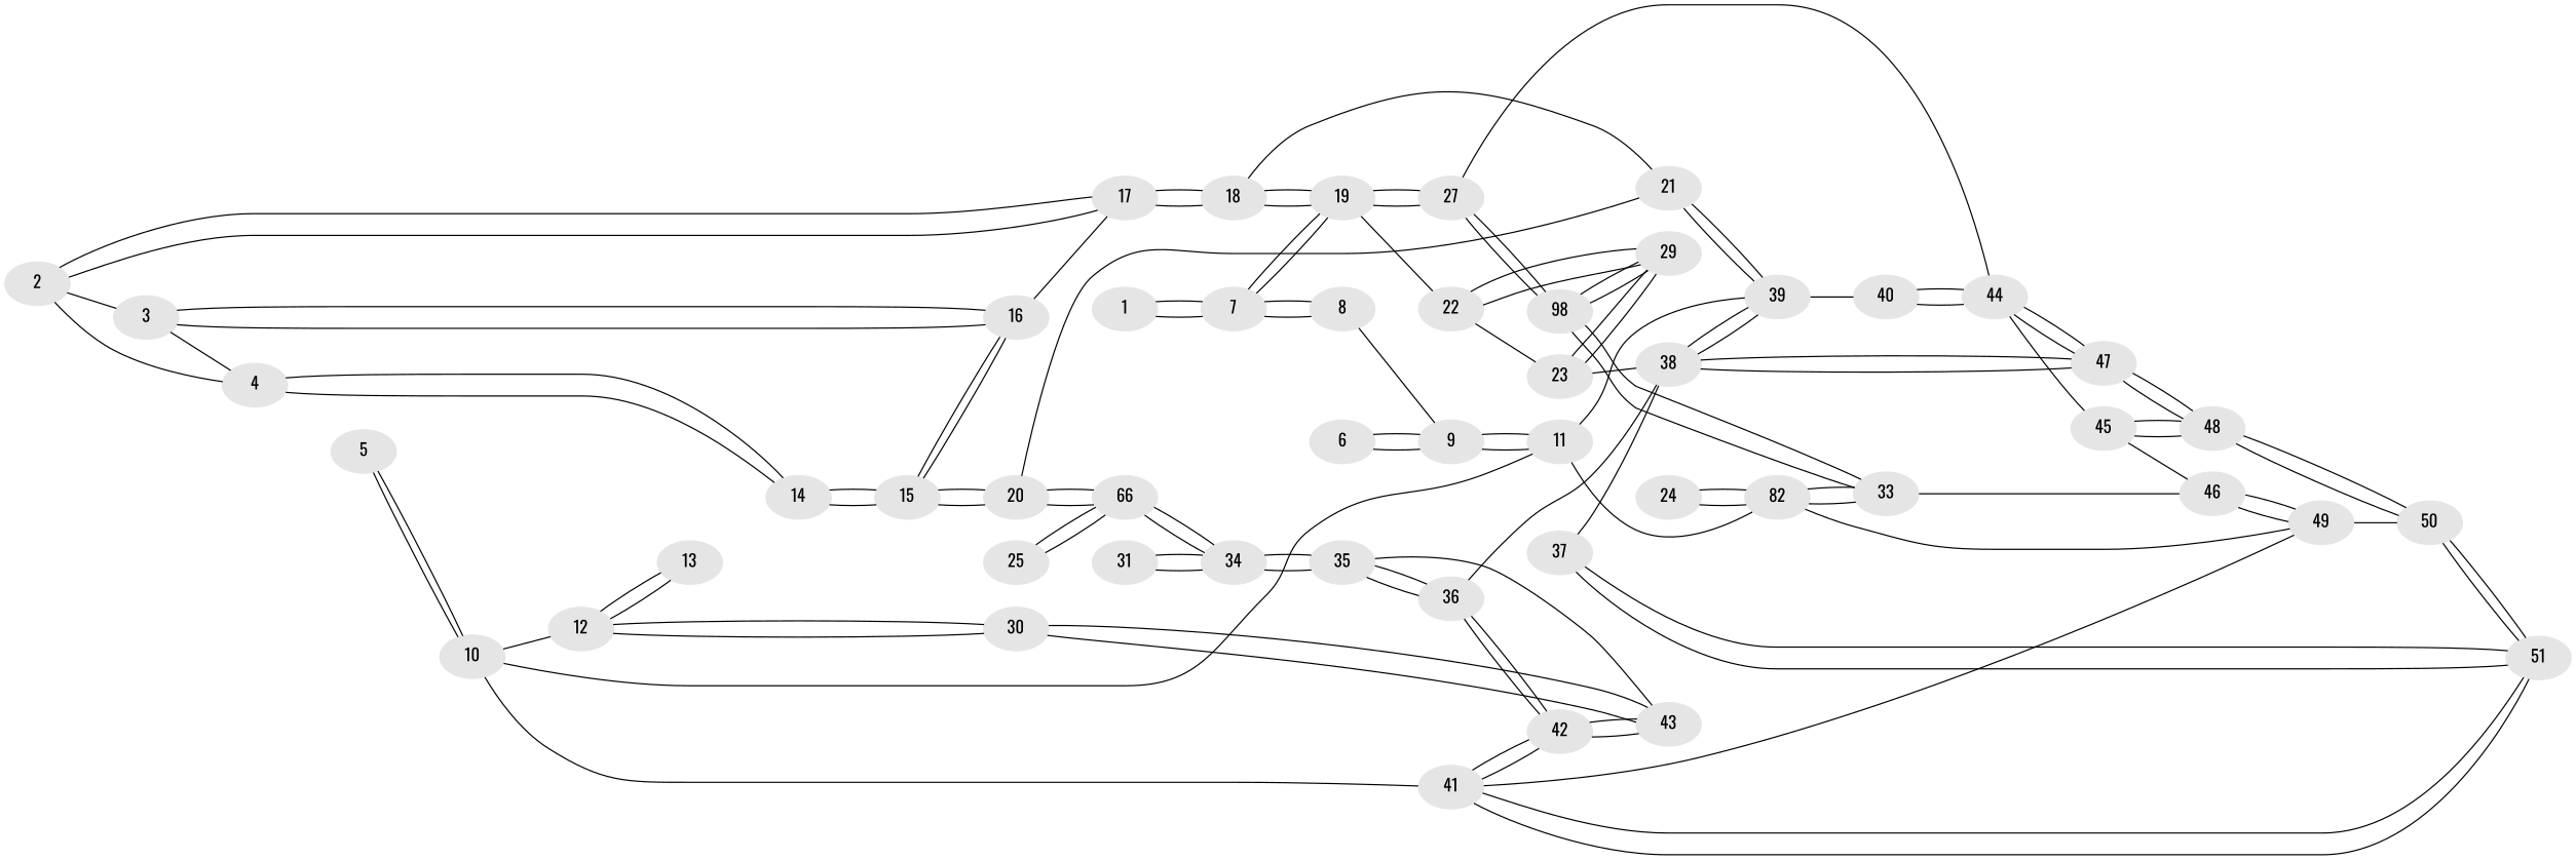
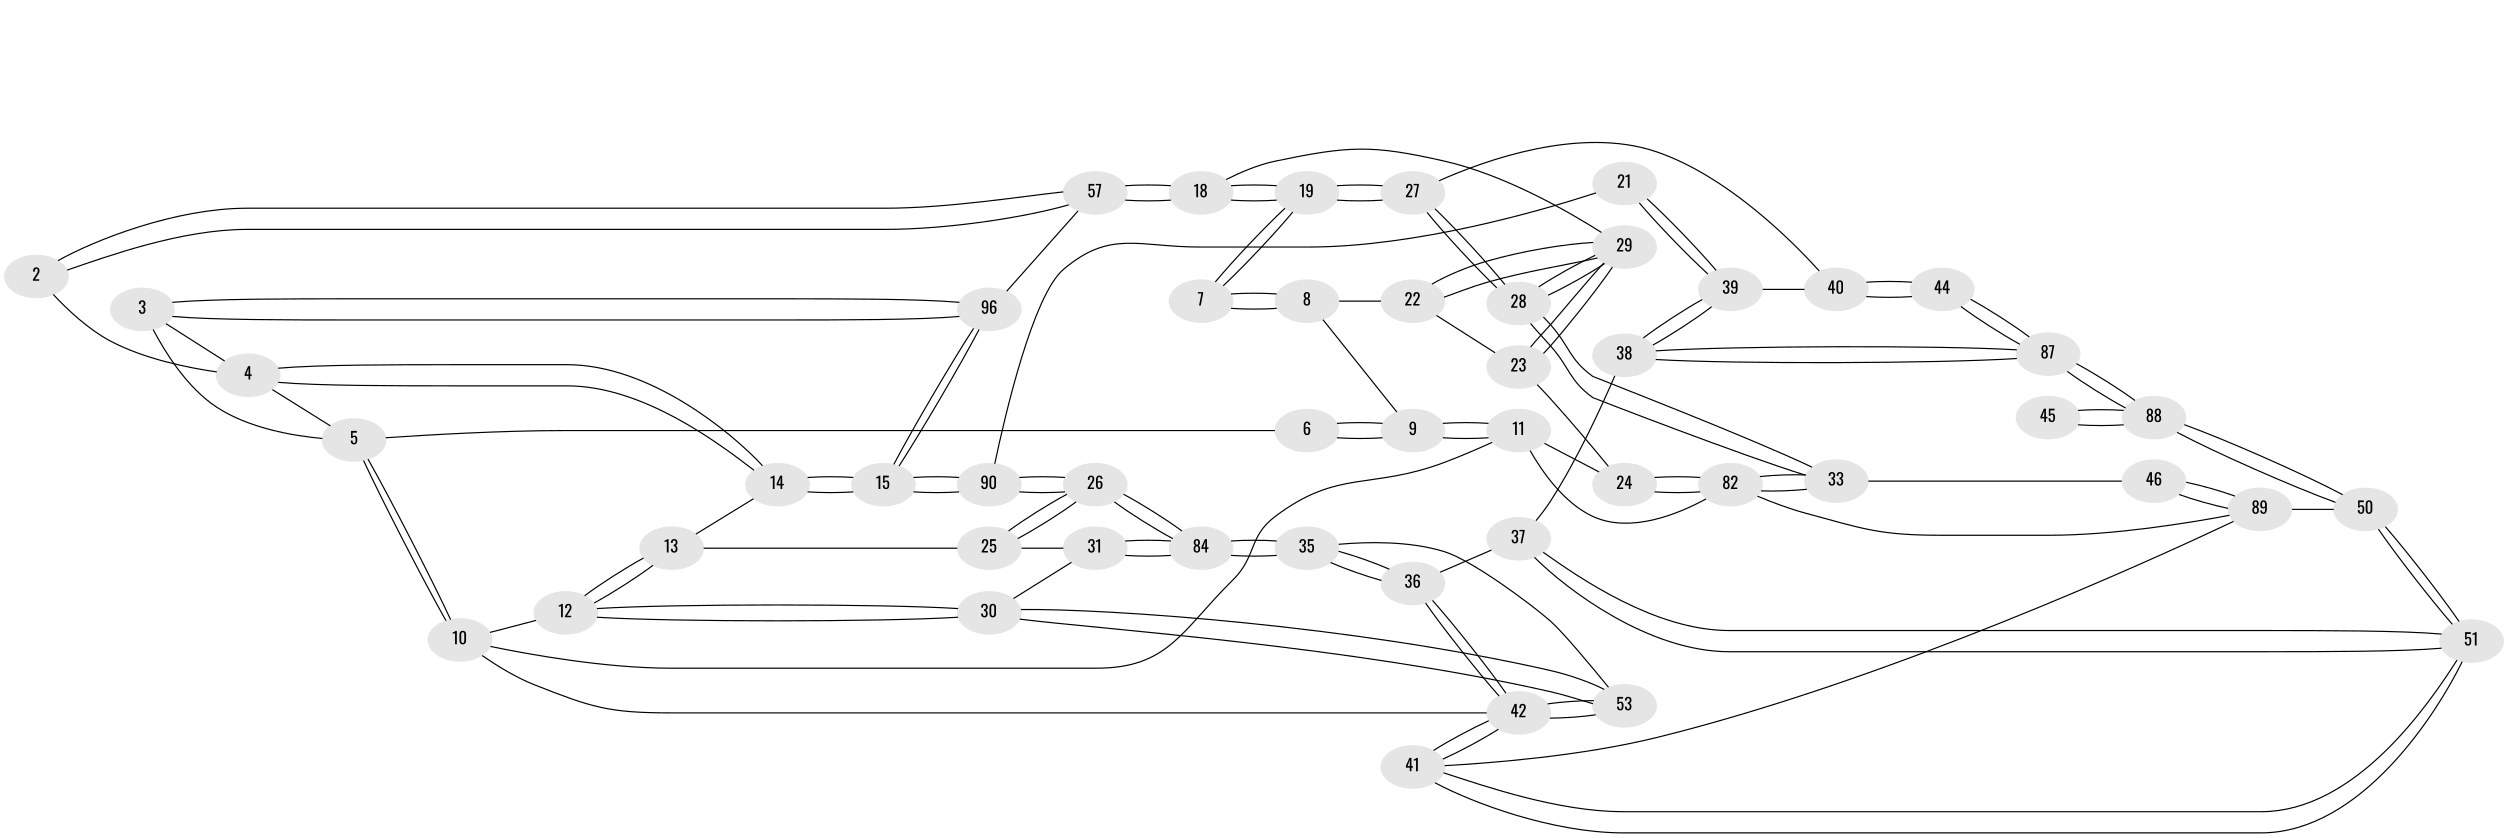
  graph {
    fontname=Oswald
    rankdir=LR
    node [color=gray90 fontname=Oswald style=filled]
    edge [fontname=Oswald]
-   1
    7
    2
    3
-   17
+   17 [label=57]
    8
    19
    4
-   16
+   16 [label=96]
    18
    5
    14
    6
    10
    15
    9
    11
    12
    41
    22
    27
    23
    29
    24
    n25 [label=82]
    13
    30
-   49
+   49 [label=89]
    42
    51
    33
    25
    31
-   43
-   26 [label=66]
-   20
+   43 [label=53]
+   26
+   20 [label=90]
    21
    39
-   28 [label=98]
+   28
    40
-   34
+   34 [label=84]
    35
    44
    46
    50
    36
    37
    38
-   47
-   48
+   47 [label=87]
+   48 [label=88]
    45
-   1 -- 7
-   1 -- 7
    7 -- 8
    7 -- 8
    7 -- 19
    7 -- 19
-   2 -- 3
+   5 -- 3
    2 -- 17
    2 -- 17
    3 -- 4
    3 -- 16
    3 -- 16
    17 -- 18
    17 -- 18
    8 -- 9
-   19 -- 22
+   8 -- 22
    19 -- 27
    19 -- 27
    4 -- 2
+   4 -- 5
    4 -- 14
    4 -- 14
    16 -- 17
    18 -- 19
    18 -- 19
-   18 -- 21
+   18 -- 29
+   5 -- 6
    5 -- 10
    5 -- 10
    14 -- 15
    14 -- 15
    6 -- 9
    6 -- 9
    10 -- 11
    10 -- 12
-   10 -- 41
+   10 -- 42
    15 -- 16
    15 -- 16
    15 -- 20
    15 -- 20
    9 -- 11
    9 -- 11
-   11 -- 39
+   11 -- 24
    11 -- n25
    12 -- 13
    12 -- 13
    12 -- 30
    12 -- 30
    41 -- 49
    41 -- 42
    41 -- 42
    41 -- 51
    41 -- 51
    22 -- 23
    22 -- 29
    22 -- 29
    27 -- 28
    27 -- 28
-   27 -- 44
+   27 -- 40
    23 -- 29
    23 -- 29
-   23 -- 38
+   23 -- 24
    24 -- n25
    24 -- n25
    n25 -- 49
    n25 -- 33
    n25 -- 33
+   13 -- 14
+   13 -- 25
+   30 -- 31
    30 -- 43
    30 -- 43
    49 -- 50
    42 -- 43
    42 -- 43
    33 -- 46
+   25 -- 31
    25 -- 26
    25 -- 26
    31 -- 34
    31 -- 34
    26 -- 34
    26 -- 34
    20 -- 26
    20 -- 26
    20 -- 21
    21 -- 39
    21 -- 39
    39 -- 40
    28 -- 29
    28 -- 29
    28 -- 33
    28 -- 33
    40 -- 44
    40 -- 44
    34 -- 35
    34 -- 35
    35 -- 43
    35 -- 36
    35 -- 36
    44 -- 47
    44 -- 47
-   44 -- 45
    46 -- 49
    46 -- 49
    50 -- 51
    50 -- 51
    36 -- 42
    36 -- 42
-   36 -- 38
+   36 -- 37
    37 -- 51
    37 -- 51
    37 -- 38
    38 -- 39
    38 -- 39
    38 -- 47
    38 -- 47
    47 -- 48
    47 -- 48
    48 -- 50
    48 -- 50
-   45 -- 46
    45 -- 48
    45 -- 48
  }
